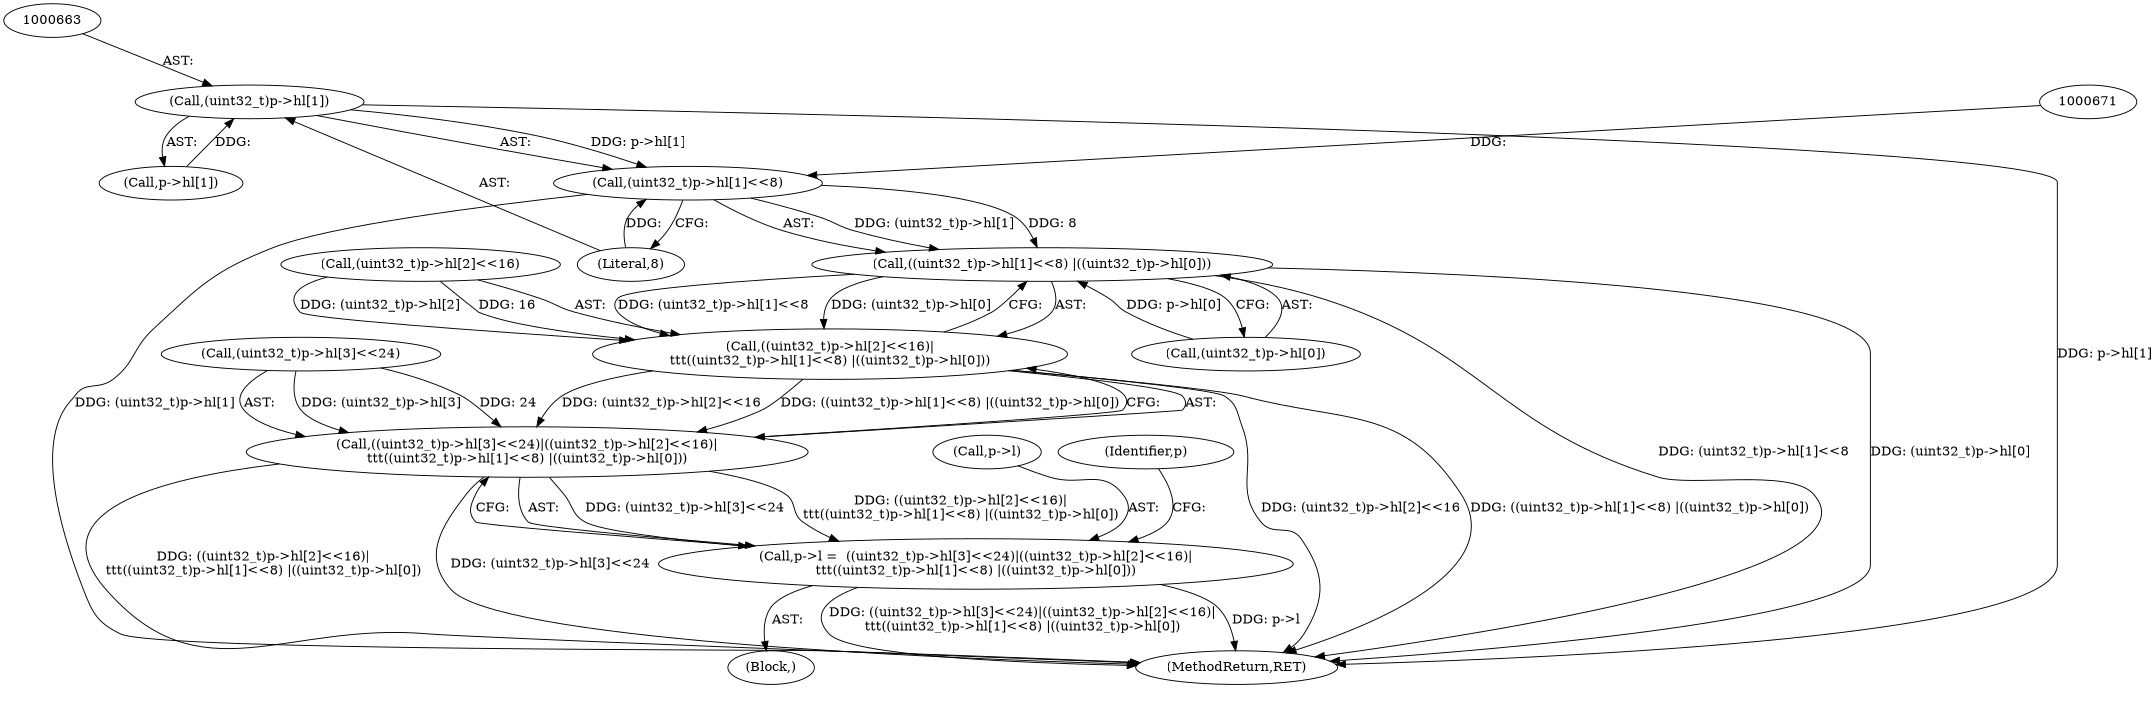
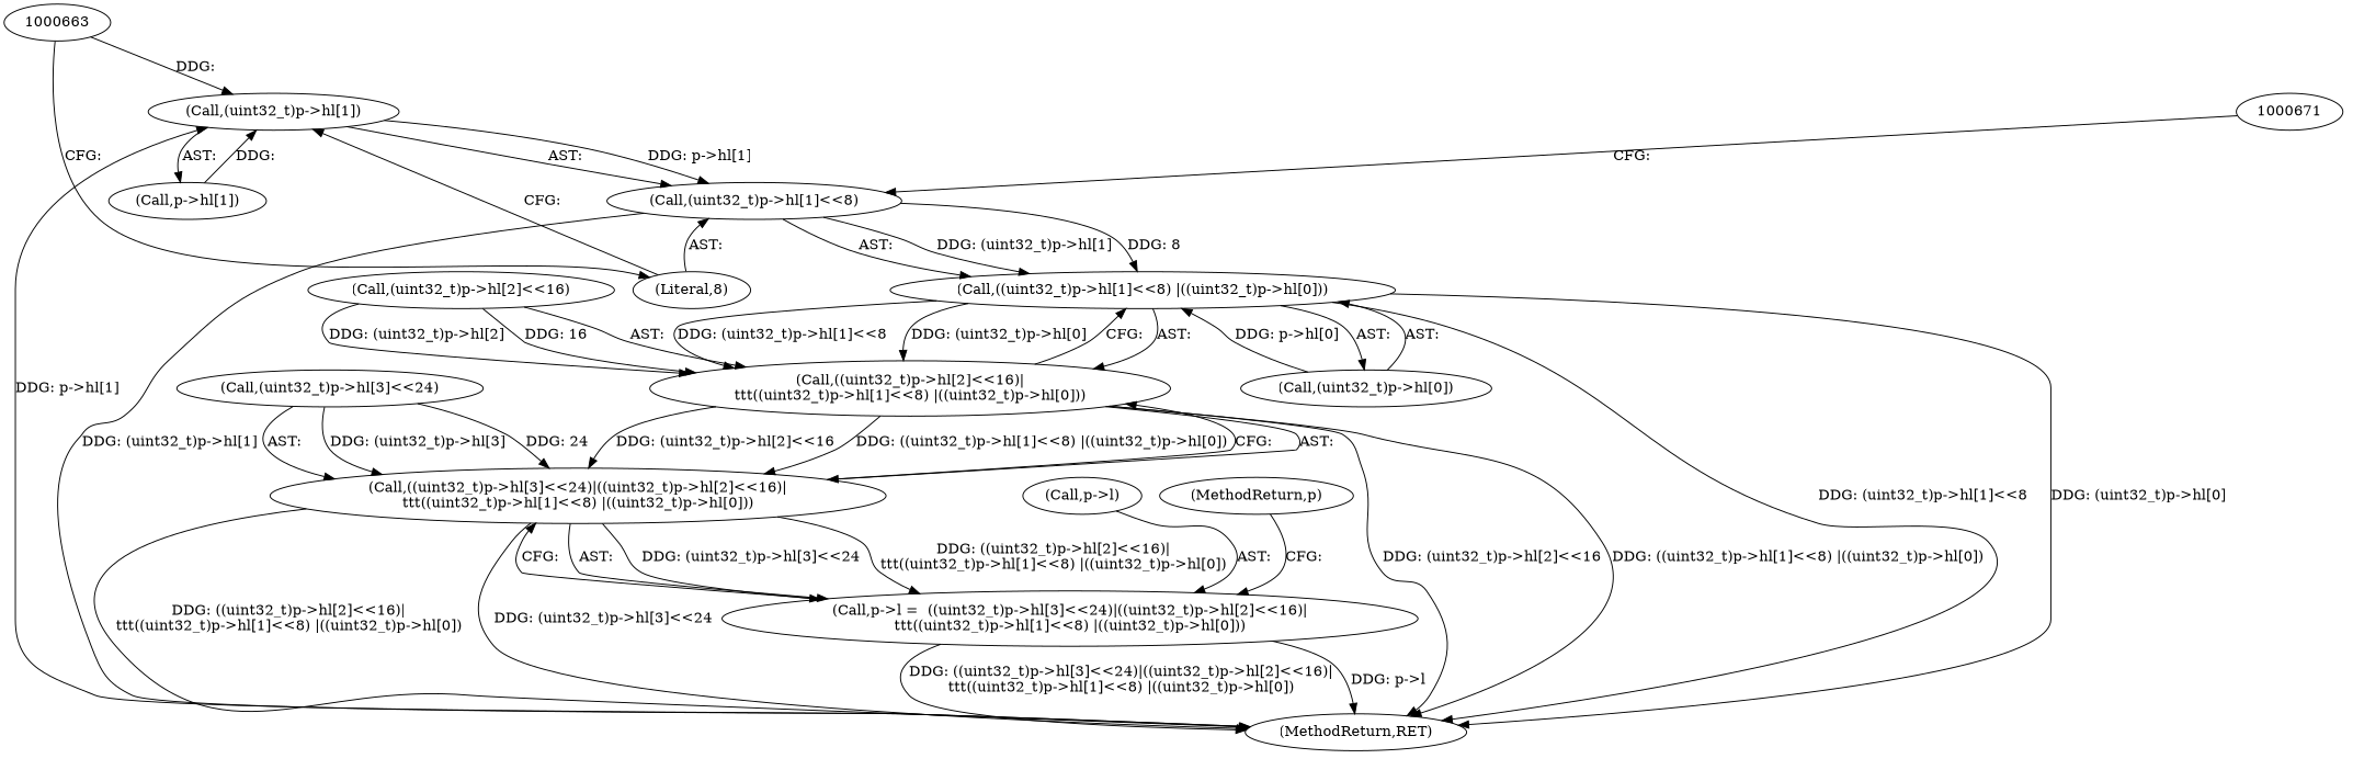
  digraph {
    n1 [label="(Call,(uint32_t)p->hl[1])"]
    n2 [label="(Call,(uint32_t)p->hl[1]<<8)"]
    n3 [label="(MethodReturn,RET)"]
    n4 [label="(Call,p->hl[1])"]
    n5 [label="(Call,((uint32_t)p->hl[1]<<8) |((uint32_t)p->hl[0]))"]
    n6 [label="(Literal,8)"]
    n7 [label="(Call,((uint32_t)p->hl[2]<<16)|\n\t\t\t((uint32_t)p->hl[1]<<8) |((uint32_t)p->hl[0]))"]
    n8 [label="(Call,(uint32_t)p->hl[0])"]
    n9 [label="(Call,((uint32_t)p->hl[3]<<24)|((uint32_t)p->hl[2]<<16)|\n\t\t\t((uint32_t)p->hl[1]<<8) |((uint32_t)p->hl[0]))"]
    n10 [label="(Call,p->l =  ((uint32_t)p->hl[3]<<24)|((uint32_t)p->hl[2]<<16)|\n\t\t\t((uint32_t)p->hl[1]<<8) |((uint32_t)p->hl[0]))"]
-   n11 [label="(Block,)"]
    n12 [label="(Call,(uint32_t)p->hl[3]<<24)"]
-   n13 [label="(Identifier,p)"]
+   n13 [label="(MethodReturn,p)"]
    n14 [label="(Call,p->l)"]
    n15 [label="(Call,(uint32_t)p->hl[2]<<16)"]
    1000663
    1000671
    n1 -> n2 [label="AST: "]
    n1 -> n2 [label="DDG: p->hl[1]"]
-   n1 -> n3 [label="DDG: p->hl[1]"]
+   n3 -> n1 [label="DDG: p->hl[1]"]
    n1 -> n4 [label="AST: "]
    n2 -> n3 [label="DDG: (uint32_t)p->hl[1]"]
    n2 -> n5 [label="AST: "]
    n2 -> n5 [label="DDG: (uint32_t)p->hl[1]"]
    n2 -> n5 [label="DDG: 8"]
-   n2 -> n6 [label="CFG: "]
+   1000663 -> n6 [label="CFG: "]
    n4 -> n1 [label="DDG: "]
    n5 -> n3 [label="DDG: (uint32_t)p->hl[1]<<8"]
    n5 -> n3 [label="DDG: (uint32_t)p->hl[0]"]
    n5 -> n7 [label="AST: "]
    n5 -> n7 [label="DDG: (uint32_t)p->hl[1]<<8"]
    n5 -> n7 [label="DDG: (uint32_t)p->hl[0]"]
-   n5 -> n8 [label="CFG: "]
-   n6 -> n1 [label="AST: "]
-   n6 -> n2 [label="DDG: "]
+   n5 -> n8 [label="AST: "]
+   n6 -> n1 [label="CFG: "]
+   n6 -> n2 [label="AST: "]
    n7 -> n3 [label="DDG: (uint32_t)p->hl[2]<<16"]
    n7 -> n3 [label="DDG: ((uint32_t)p->hl[1]<<8) |((uint32_t)p->hl[0])"]
    n7 -> n5 [label="CFG: "]
    n7 -> n9 [label="AST: "]
    n7 -> n9 [label="DDG: (uint32_t)p->hl[2]<<16"]
    n7 -> n9 [label="DDG: ((uint32_t)p->hl[1]<<8) |((uint32_t)p->hl[0])"]
    n8 -> n5 [label="AST: "]
    n8 -> n5 [label="DDG: p->hl[0]"]
    n9 -> n3 [label="DDG: ((uint32_t)p->hl[2]<<16)|\n\t\t\t((uint32_t)p->hl[1]<<8) |((uint32_t)p->hl[0])"]
    n9 -> n3 [label="DDG: (uint32_t)p->hl[3]<<24"]
    n9 -> n7 [label="CFG: "]
    n9 -> n10 [label="AST: "]
    n9 -> n10 [label="DDG: (uint32_t)p->hl[3]<<24"]
    n9 -> n10 [label="DDG: ((uint32_t)p->hl[2]<<16)|\n\t\t\t((uint32_t)p->hl[1]<<8) |((uint32_t)p->hl[0])"]
    n10 -> n3 [label="DDG: ((uint32_t)p->hl[3]<<24)|((uint32_t)p->hl[2]<<16)|\n\t\t\t((uint32_t)p->hl[1]<<8) |((uint32_t)p->hl[0])"]
    n10 -> n3 [label="DDG: p->l"]
    n10 -> n9 [label="CFG: "]
-   n10 -> n11 [label="AST: "]
    n12 -> n9 [label="AST: "]
    n12 -> n9 [label="DDG: (uint32_t)p->hl[3]"]
    n12 -> n9 [label="DDG: 24"]
    n13 -> n10 [label="CFG: "]
    n14 -> n10 [label="AST: "]
    n15 -> n7 [label="AST: "]
    n15 -> n7 [label="DDG: (uint32_t)p->hl[2]"]
    n15 -> n7 [label="DDG: 16"]
-   1000663 -> n1 [label="AST: "]
-   1000671 -> n2 [label="DDG: "]
+   1000663 -> n1 [label="DDG: "]
+   1000671 -> n2 [label="CFG: "]
  }
